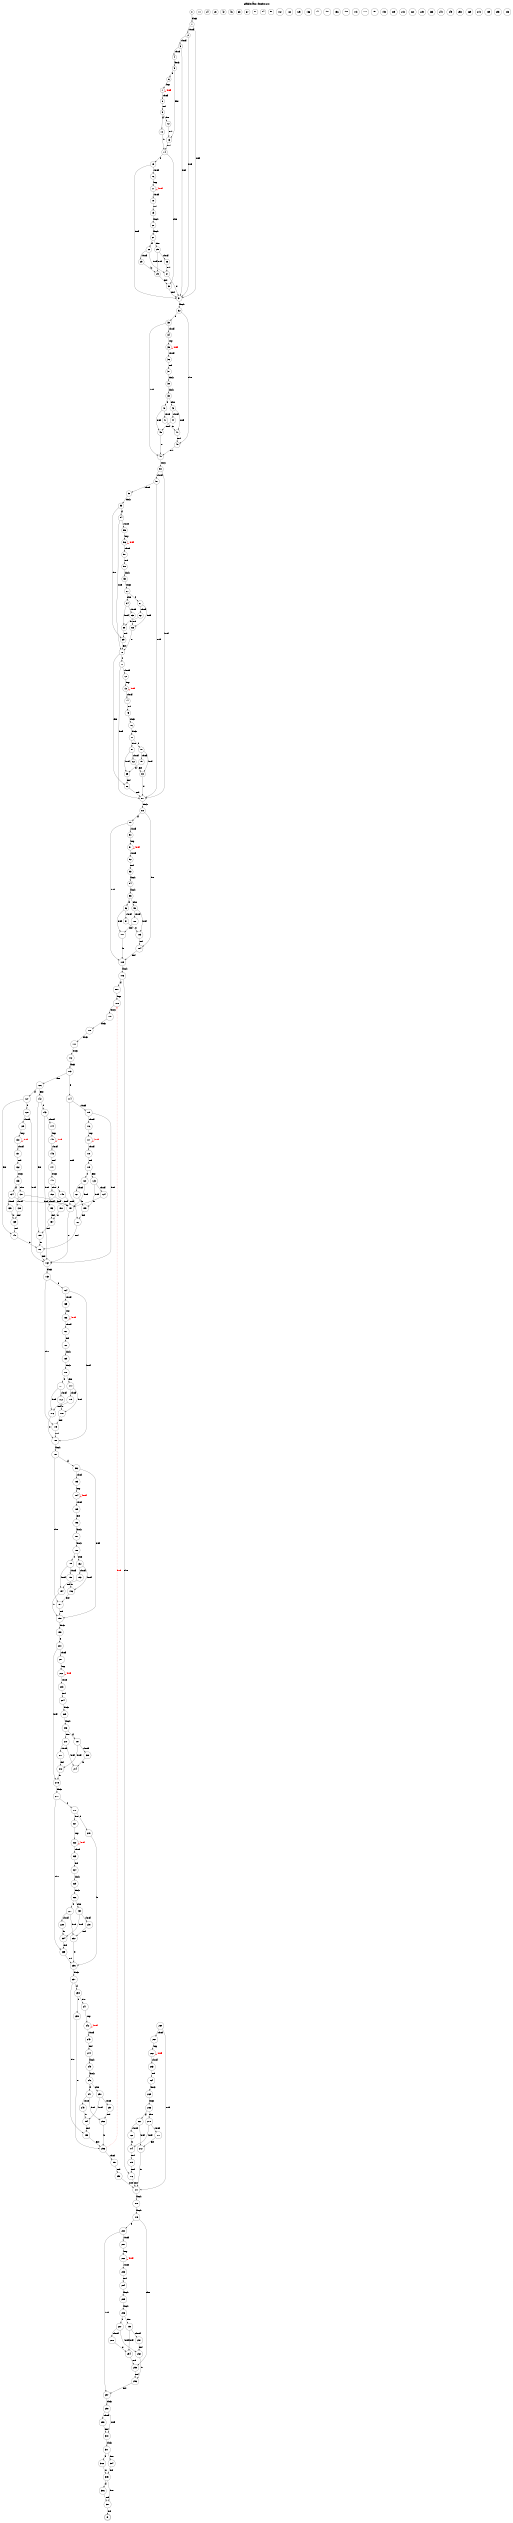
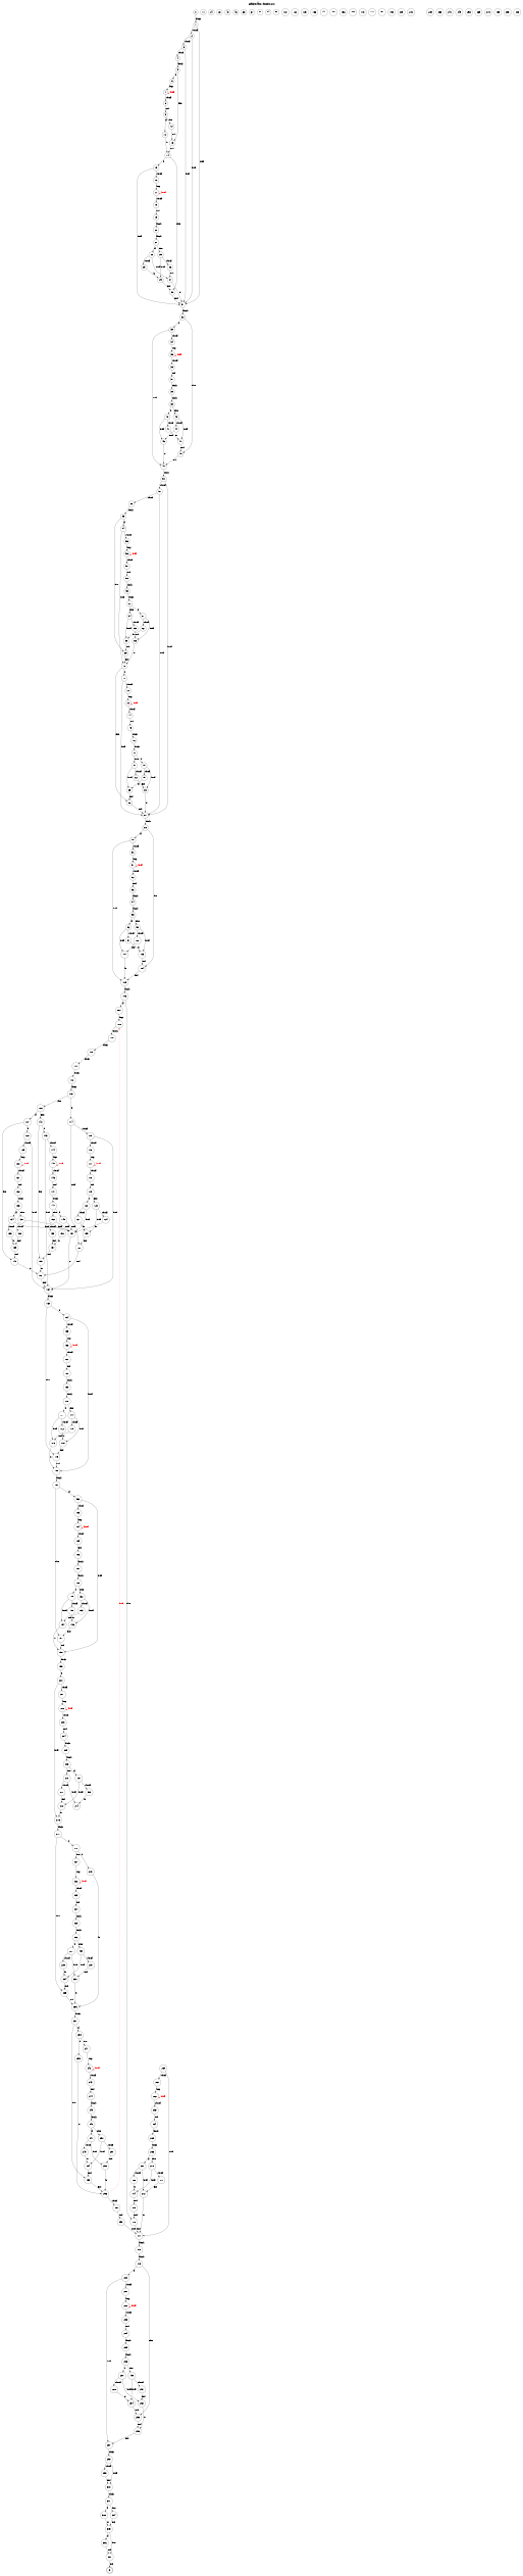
  digraph {
    label="gifsicle.wasm - function 218"
    labelfontcolor=black
    labelfontname=Helvetica
    labelfontsize=16
    labelloc=t
    node [shape=circle fontcolor=black]
    E [shape=doublecircle fontcolor=""]
    n2 [label=0]
    n3 [label=1]
    n4 [label=2]
    n5 [label=31]
    n6 [label=3]
    n7 [label=32]
    n8 [label=4]
    n9 [label=5]
    n10 [label=6]
    n11 [label=13]
    n12 [label=7]
    n13 [label=14]
    n14 [label=8]
    n15 [label=9]
    n16 [label=10]
    n17 [label=12]
    n18 [label=15]
    n19 [label=30]
    n20 [label=11]
    n21 [label=16]
    n22 [label=17]
    n23 [label=18]
    n24 [label=19]
    n25 [label=20]
    n26 [label=21]
    n27 [label=22]
    n28 [label=25]
    n29 [label=23]
    n30 [label=27]
    n31 [label=29]
    n32 [label=26]
    n33 [label=24]
    n34 [label=28]
    n35 [label=33]
    n36 [label=48]
    n37 [label=34]
    n38 [label=49]
    n39 [label=35]
    n40 [label=50]
    n41 [label=36]
    n42 [label=37]
    n43 [label=38]
    n44 [label=39]
    n45 [label=40]
    n46 [label=43]
    n47 [label=41]
    n48 [label=45]
    n49 [label=47]
    n50 [label=44]
    n51 [label=42]
    n52 [label=46]
    n53 [label=51]
    n54 [label=87]
    n55 [label=52]
    n56 [label=88]
    n57 [label=53]
    n58 [label=54]
    n59 [label=69]
    n60 [label=55]
    n61 [label=70]
    n62 [label=56]
    n63 [label=71]
    n64 [label=86]
    n65 [label=57]
    n66 [label=58]
    n67 [label=59]
    n68 [label=60]
    n69 [label=61]
    n70 [label=64]
    n71 [label=62]
    n72 [label=66]
    n73 [label=68]
    n74 [label=65]
    n75 [label=63]
    n76 [label=67]
    n77 [label=72]
    n78 [label=73]
    n79 [label=74]
    n80 [label=75]
    n81 [label=76]
    n82 [label=77]
    n83 [label=78]
    n84 [label=81]
    n85 [label=79]
    n86 [label=83]
    n87 [label=85]
    n88 [label=82]
    n89 [label=80]
    n90 [label=84]
    n91 [label=89]
    n92 [label=104]
    n93 [label=90]
    n94 [label=105]
    n95 [label=91]
    n96 [label=106]
    n97 [label=92]
    n98 [label=93]
    n99 [label=94]
    n100 [label=95]
    n101 [label=96]
    n102 [label=99]
    n103 [label=97]
    n104 [label=101]
    n105 [label=103]
    n106 [label=100]
    n107 [label=98]
    n108 [label=102]
    n109 [label=807]
    n110 [label=276]
    n111 [label=108]
    n112 [label=277]
    n113 [label=109]
    n114 [label=110]
    n115 [label=111]
    n116 [label=112]
    n117 [label=113]
    n118 [label=114]
    n119 [label=126]
    n120 [label=115]
    n121 [label=160]
    n122 [label=127]
    n123 [label=142]
    n124 [label=116]
    n125 [label=162]
    n126 [label=161]
    n127 [label=117]
    n128 [label=163]
    n129 [label=118]
    n130 [label=119]
    n131 [label=120]
    n132 [label=123]
    n133 [label=121]
    n134 [label=157]
    n135 [label=159]
    n136 [label=124]
    n137 [label=122]
    n138 [label=125]
    n139 [label=128]
    n140 [label=140]
    n141 [label=143]
    n142 [label=155]
    n143 [label=129]
    n144 [label=130]
    n145 [label=131]
    n146 [label=132]
    n147 [label=133]
    n148 [label=134]
    n149 [label=137]
    n150 [label=135]
    n151 [label=138]
    n152 [label=139]
    n153 [label=136]
    n154 [label=141]
    n155 [label=144]
    n156 [label=145]
    n157 [label=146]
    n158 [label=147]
    n159 [label=148]
    n160 [label=149]
    n161 [label=152]
    n162 [label=153]
    n163 [label=150]
    n164 [label=154]
    n165 [label=151]
    n166 [label=156]
    n167 [label=158]
    n168 [label=164]
    n169 [label=179]
    n170 [label=165]
    n171 [label=180]
    n172 [label=166]
    n173 [label=181]
    n174 [label=167]
    n175 [label=168]
    n176 [label=169]
    n177 [label=170]
    n178 [label=171]
    n179 [label=174]
    n180 [label=172]
    n181 [label=176]
    n182 [label=178]
    n183 [label=175]
    n184 [label=173]
    n185 [label=177]
    n186 [label=382]
    n187 [label=197]
    n188 [label=183]
    n189 [label=198]
    n190 [label=184]
    n191 [label=199]
    n192 [label=185]
    n193 [label=186]
    n194 [label=187]
    n195 [label=188]
    n196 [label=189]
    n197 [label=192]
    n198 [label=190]
    n199 [label=194]
    n200 [label=196]
    n201 [label=193]
    n202 [label=191]
    n203 [label=195]
    n204 [label=200]
    n205 [label=201]
    n206 [label=216]
    n207 [label=202]
    n208 [label=217]
    n209 [label=203]
    n210 [label=204]
    n211 [label=205]
    n212 [label=206]
    n213 [label=207]
    n214 [label=210]
    n215 [label=308]
    n216 [label=212]
    n217 [label=214]
    n218 [label=211]
    n219 [label=209]
    n220 [label=213]
    n221 [label=218]
    n222 [label=235]
    n223 [label=219]
    n224 [label=221]
    n225 [label=236]
    n226 [label=222]
    n227 [label=237]
-   n228 [label=220]
    n229 [label=223]
    n230 [label=224]
    n231 [label=225]
    n232 [label=226]
    n233 [label=227]
    n234 [label=230]
    n235 [label=228]
    n236 [label=232]
    n237 [label=234]
    n238 [label=231]
    n239 [label=229]
    n240 [label=233]
    n241 [label=238]
    n242 [label=255]
    n243 [label=239]
    n244 [label=241]
    n245 [label=256]
    n246 [label=242]
    n247 [label=257]
    n248 [label=240]
    n249 [label=243]
    n250 [label=244]
    n251 [label=245]
    n252 [label=246]
    n253 [label=247]
    n254 [label=250]
    n255 [label=248]
    n256 [label=252]
    n257 [label=254]
    n258 [label=251]
    n259 [label=249]
    n260 [label=253]
    n261 [label=258]
    n262 [label=278]
    n263 [label=260]
    n264 [label=261]
    n265 [label=275]
    n266 [label=262]
    n267 [label=263]
    n268 [label=264]
    n269 [label=265]
    n270 [label=266]
    n271 [label=267]
    n272 [label=270]
    n273 [label=268]
    n274 [label=272]
    n275 [label=274]
    n276 [label=271]
    n277 [label=269]
    n278 [label=273]
    n279 [label=279]
    n280 [label=280]
    n281 [label=295]
    n282 [label=281]
    n283 [label=297]
    n284 [label=296]
    n285 [label=282]
    n286 [label=298]
    n287 [label=283]
    n288 [label=284]
    n289 [label=285]
    n290 [label=286]
    n291 [label=287]
    n292 [label=290]
    n293 [label=288]
    n294 [label=292]
    n295 [label=294]
    n296 [label=291]
    n297 [label=289]
    n298 [label=293]
    n299 [label=299]
    n300 [label=300]
    n301 [label=301]
    n302 [label=302]
    n303 [label=304]
    n304 [label=305]
    n305 [label=306]
    n306 [label=307]
    n307 [label=303]
    n2 -> n3 [label=block]
    n3 -> n4 [label="~br_if"]
    n3 -> n5 [label=br_if]
    n4 -> n5 [label=br_if]
    n4 -> n6 [label="~br_if"]
    n5 -> n7 [label=block]
    n6 -> n5 [label=br_if]
    n6 -> n8 [label="~br_if"]
    n7 -> n35 [label=if]
    n7 -> n36 [label=else]
    n8 -> n9 [label=block]
    n9 -> n10 [label=if]
    n9 -> n11 [label=else]
    n10 -> n12 [label=loop]
    n11 -> n13 [label=end]
    n12 -> n12 [color=red fontcolor=red label=br_if style=dashed]
    n12 -> n14 [label="~br_if"]
    n13 -> n18 [label=if]
    n13 -> n19 [label=else]
    n14 -> n15 [label=end]
    n15 -> n16 [label=if]
    n15 -> n17 [label=else]
    n16 -> n13 [label=br]
    n17 -> n11 [label=end]
    n18 -> n5 [label=br_if]
    n18 -> n21 [label="~br_if"]
    n19 -> n5 [label=end]
    n21 -> n22 [label=loop]
    n22 -> n22 [color=red fontcolor=red label=br_if style=dashed]
    n22 -> n23 [label="~br_if"]
    n23 -> n24 [label=end]
    n24 -> n25 [label=block]
    n25 -> n26 [label=block]
    n26 -> n27 [label=if]
    n26 -> n28 [label=else]
    n27 -> n29 [label="~br_if"]
    n27 -> n30 [label=br_if]
    n28 -> n31 [label=br_if]
    n28 -> n32 [label="~br_if"]
    n29 -> n31 [label=br]
    n30 -> n5 [label=br]
    n31 -> n19 [label=end]
    n32 -> n30 [label=end]
    n35 -> n37 [label="~br_if"]
    n35 -> n38 [label=br_if]
    n36 -> n38 [label=end]
    n37 -> n39 [label=loop]
    n38 -> n40 [label=block]
    n39 -> n39 [color=red fontcolor=red label=br_if style=dashed]
    n39 -> n41 [label="~br_if"]
    n40 -> n53 [label="~br_if"]
    n40 -> n54 [label=br_if]
    n41 -> n42 [label=end]
    n42 -> n43 [label=block]
    n43 -> n44 [label=block]
    n44 -> n45 [label=if]
    n44 -> n46 [label=else]
    n45 -> n47 [label="~br_if"]
    n45 -> n48 [label=br_if]
    n46 -> n49 [label=br_if]
    n46 -> n50 [label="~br_if"]
    n47 -> n49 [label=br]
    n48 -> n38 [label=br]
    n49 -> n36 [label=end]
    n50 -> n48 [label=end]
    n53 -> n54 [label=br_if]
    n53 -> n55 [label="~br_if"]
    n54 -> n56 [label=block]
    n55 -> n57 [label=block]
    n56 -> n91 [label=if]
    n56 -> n92 [label=else]
    n57 -> n58 [label=if]
    n57 -> n59 [label=else]
    n58 -> n60 [label="~br_if"]
    n58 -> n61 [label=br_if]
    n59 -> n61 [label=end]
    n60 -> n62 [label=loop]
    n61 -> n63 [label=if]
    n61 -> n64 [label=else]
    n62 -> n62 [color=red fontcolor=red label=br_if style=dashed]
    n62 -> n65 [label="~br_if"]
    n63 -> n54 [label=br_if]
    n63 -> n77 [label="~br_if"]
    n64 -> n54 [label=end]
    n65 -> n66 [label=end]
    n66 -> n67 [label=block]
    n67 -> n68 [label=block]
    n68 -> n69 [label=if]
    n68 -> n70 [label=else]
    n69 -> n71 [label="~br_if"]
    n69 -> n72 [label=br_if]
    n70 -> n73 [label=br_if]
    n70 -> n74 [label="~br_if"]
    n71 -> n73 [label=br]
    n72 -> n61 [label=br]
    n73 -> n59 [label=end]
    n74 -> n72 [label=end]
    n77 -> n78 [label=loop]
    n78 -> n78 [color=red fontcolor=red label=br_if style=dashed]
    n78 -> n79 [label="~br_if"]
    n79 -> n80 [label=end]
    n80 -> n81 [label=block]
    n81 -> n82 [label=block]
    n82 -> n83 [label=if]
    n82 -> n84 [label=else]
    n83 -> n85 [label="~br_if"]
    n83 -> n86 [label=br_if]
    n84 -> n87 [label=br_if]
    n84 -> n88 [label="~br_if"]
    n85 -> n87 [label=br]
    n86 -> n54 [label=br]
    n87 -> n64 [label=end]
    n88 -> n86 [label=end]
    n91 -> n93 [label="~br_if"]
    n91 -> n94 [label=br_if]
    n92 -> n94 [label=end]
    n93 -> n95 [label=loop]
    n94 -> n96 [label=block]
    n95 -> n95 [color=red fontcolor=red label=br_if style=dashed]
    n95 -> n97 [label="~br_if"]
    n96 -> n109 [label=if]
    n96 -> n110 [label=else]
    n97 -> n98 [label=end]
    n98 -> n99 [label=block]
    n99 -> n100 [label=block]
    n100 -> n101 [label=if]
    n100 -> n102 [label=else]
    n101 -> n103 [label="~br_if"]
    n101 -> n104 [label=br_if]
    n102 -> n105 [label=br_if]
    n102 -> n106 [label="~br_if"]
    n103 -> n105 [label=br]
    n104 -> n94 [label=br]
    n105 -> n92 [label=end]
    n106 -> n104 [label=end]
    n109 -> n111 [label=loop]
    n110 -> n112 [label=end]
    n111 -> n113 [label=block]
    n112 -> n262 [label=block]
    n113 -> n114 [label=block]
    n114 -> n115 [label=block]
    n115 -> n116 [label=block]
    n116 -> n117 [label=block]
    n117 -> n118 [label=if]
    n117 -> n119 [label=else]
    n118 -> n120 [label="~br_if"]
    n118 -> n121 [label=br_if]
    n119 -> n122 [label=if]
    n119 -> n123 [label=else]
    n120 -> n124 [label="~br_if"]
    n120 -> n125 [label=br_if]
    n121 -> n126 [label=end]
    n122 -> n139 [label=if]
    n122 -> n140 [label=else]
    n123 -> n141 [label=if]
    n123 -> n142 [label=else]
    n124 -> n127 [label=loop]
    n125 -> n128 [label=block]
    n126 -> n125 [label=end]
    n127 -> n127 [color=red fontcolor=red label=br_if style=dashed]
    n127 -> n129 [label="~br_if"]
    n128 -> n168 [label=if]
    n128 -> n169 [label=else]
    n129 -> n130 [label=end]
    n130 -> n131 [label=if]
    n130 -> n132 [label=else]
    n131 -> n133 [label="~br_if"]
    n131 -> n134 [label=br_if]
    n132 -> n135 [label=br_if]
    n132 -> n136 [label="~br_if"]
    n133 -> n135 [label=br]
    n134 -> n125 [label=br]
    n135 -> n121 [label=end]
    n136 -> n134 [label=br]
    n139 -> n125 [label=br_if]
    n139 -> n143 [label="~br_if"]
    n140 -> n126 [label=br]
    n141 -> n125 [label=br_if]
    n141 -> n155 [label="~br_if"]
    n142 -> n126 [label=br]
    n143 -> n144 [label=loop]
    n144 -> n144 [color=red fontcolor=red label=br_if style=dashed]
    n144 -> n145 [label="~br_if"]
    n145 -> n146 [label=end]
    n146 -> n147 [label=block]
    n147 -> n148 [label=if]
    n147 -> n149 [label=else]
    n148 -> n134 [label=br_if]
    n148 -> n150 [label="~br_if"]
    n149 -> n134 [label=br_if]
    n149 -> n151 [label="~br_if"]
    n150 -> n152 [label=br]
    n151 -> n152 [label=end]
    n152 -> n140 [label=end]
    n155 -> n156 [label=loop]
    n156 -> n156 [color=red fontcolor=red label=br_if style=dashed]
    n156 -> n157 [label="~br_if"]
    n157 -> n158 [label=end]
    n158 -> n159 [label=block]
    n159 -> n160 [label=if]
    n159 -> n161 [label=else]
    n160 -> n134 [label=br_if]
    n161 -> n134 [label=br_if]
    n161 -> n162 [label="~br_if"]
    n162 -> n164 [label=end]
    n163 -> n164 [label=br]
    n164 -> n142 [label=end]
    n168 -> n170 [label="~br_if"]
    n168 -> n171 [label=br_if]
    n169 -> n171 [label=end]
    n170 -> n172 [label=loop]
    n171 -> n173 [label=block]
    n172 -> n172 [color=red fontcolor=red label=br_if style=dashed]
    n172 -> n174 [label="~br_if"]
    n173 -> n186 [label=if]
    n173 -> n187 [label=else]
    n174 -> n175 [label=end]
    n175 -> n176 [label=block]
    n176 -> n177 [label=block]
    n177 -> n178 [label=if]
    n177 -> n179 [label=else]
    n178 -> n180 [label="~br_if"]
    n178 -> n181 [label=br_if]
    n179 -> n182 [label=br_if]
    n179 -> n183 [label="~br_if"]
    n180 -> n182 [label=br]
    n181 -> n171 [label=br]
    n182 -> n169 [label=end]
    n183 -> n181 [label=end]
    n186 -> n188 [label="~br_if"]
    n186 -> n189 [label=br_if]
    n187 -> n189 [label=end]
    n188 -> n190 [label=loop]
    n189 -> n191 [label=block]
    n190 -> n190 [color=red fontcolor=red label=br_if style=dashed]
    n190 -> n192 [label="~br_if"]
    n191 -> n204 [label=if]
    n192 -> n193 [label=end]
    n193 -> n194 [label=block]
    n194 -> n195 [label=block]
    n195 -> n196 [label=if]
    n195 -> n197 [label=else]
    n196 -> n198 [label="~br_if"]
    n196 -> n199 [label=br_if]
    n197 -> n200 [label=br_if]
    n197 -> n201 [label="~br_if"]
    n198 -> n200 [label=br]
    n199 -> n189 [label=br]
    n200 -> n187 [label=end]
    n201 -> n199 [label=end]
    n204 -> n205 [label="~br_if"]
    n204 -> n206 [label=br_if]
    n205 -> n207 [label=loop]
    n206 -> n208 [label=block]
    n207 -> n207 [color=red fontcolor=red label=br_if style=dashed]
    n207 -> n209 [label="~br_if"]
    n208 -> n221 [label=if]
    n208 -> n222 [label=else]
    n209 -> n210 [label=end]
    n210 -> n211 [label=block]
    n211 -> n212 [label=block]
    n212 -> n213 [label=if]
    n212 -> n214 [label=else]
    n213 -> n215 [label="~br_if"]
    n213 -> n216 [label=br_if]
    n214 -> n217 [label=br_if]
    n214 -> n218 [label="~br_if"]
    n215 -> n217 [label=br]
    n216 -> n206 [label=br]
    n218 -> n216 [label=end]
    n221 -> n223 [label=if]
    n221 -> n224 [label=else]
    n222 -> n225 [label=end]
    n223 -> n225 [label=br]
    n224 -> n226 [label=loop]
    n225 -> n227 [label=block]
    n226 -> n226 [color=red fontcolor=red label=br_if style=dashed]
    n226 -> n229 [label="~br_if"]
    n227 -> n241 [label=if]
    n227 -> n242 [label=else]
    n229 -> n230 [label=end]
    n230 -> n231 [label=block]
    n231 -> n232 [label=block]
    n232 -> n233 [label=if]
    n232 -> n234 [label=else]
    n233 -> n235 [label="~br_if"]
    n233 -> n236 [label=br_if]
    n234 -> n237 [label=br_if]
    n234 -> n238 [label="~br_if"]
    n235 -> n237 [label=br]
    n236 -> n225 [label=br]
    n237 -> n222 [label=end]
    n238 -> n236 [label=end]
    n241 -> n243 [label=if]
    n241 -> n244 [label=else]
    n242 -> n245 [label=end]
    n243 -> n245 [label=br]
    n244 -> n246 [label=loop]
    n245 -> n111 [color=red fontcolor=red label=br_if style=dashed]
    n245 -> n247 [label="~br_if"]
    n246 -> n246 [color=red fontcolor=red label=br_if style=dashed]
    n246 -> n249 [label="~br_if"]
    n247 -> n261 [label=end]
    n249 -> n250 [label=end]
    n250 -> n251 [label=block]
    n251 -> n252 [label=block]
    n252 -> n253 [label=if]
    n252 -> n254 [label=else]
    n253 -> n255 [label="~br_if"]
    n253 -> n256 [label=br_if]
    n254 -> n257 [label=br_if]
    n254 -> n258 [label="~br_if"]
    n255 -> n257 [label=br]
    n256 -> n245 [label=br]
    n257 -> n242 [label=end]
    n258 -> n256 [label=end]
    n261 -> n112 [label=br_if]
    n262 -> n279 [label=block]
    n263 -> n112 [label=br_if]
    n263 -> n264 [label="~br_if"]
    n264 -> n266 [label=loop]
    n265 -> n110 [label=end]
    n266 -> n266 [color=red fontcolor=red label=br_if style=dashed]
    n266 -> n267 [label="~br_if"]
    n267 -> n268 [label=end]
    n268 -> n269 [label=block]
    n269 -> n270 [label=block]
    n270 -> n271 [label=if]
    n270 -> n272 [label=else]
    n271 -> n273 [label="~br_if"]
    n271 -> n274 [label=br_if]
    n272 -> n275 [label=br_if]
    n272 -> n276 [label="~br_if"]
    n273 -> n275 [label=br]
    n274 -> n112 [label=br]
    n275 -> n265 [label=end]
    n276 -> n274 [label=end]
    n279 -> n280 [label=if]
    n279 -> n281 [label=else]
    n280 -> n282 [label="~br_if"]
    n280 -> n283 [label=br_if]
    n281 -> n284 [label=end]
    n282 -> n285 [label=loop]
    n283 -> n286 [label=block]
    n284 -> n283 [label=end]
    n285 -> n285 [color=red fontcolor=red label=br_if style=dashed]
    n285 -> n287 [label="~br_if"]
    n286 -> n299 [label="~br_if"]
    n286 -> n300 [label=br_if]
    n287 -> n288 [label=end]
    n288 -> n289 [label=block]
    n289 -> n290 [label=block]
    n290 -> n291 [label=if]
    n290 -> n292 [label=else]
    n291 -> n293 [label="~br_if"]
    n291 -> n294 [label=br_if]
    n292 -> n295 [label=br_if]
    n292 -> n296 [label="~br_if"]
    n293 -> n295 [label=br]
    n294 -> n284 [label=br]
    n295 -> n281 [label=end]
    n296 -> n294 [label=end]
    n299 -> n300 [label=end]
    n300 -> n301 [label=block]
    n301 -> n302 [label=if]
    n301 -> n303 [label=else]
    n302 -> n304 [label=br]
    n303 -> n304 [label=end]
    n304 -> n305 [label=if]
    n304 -> n306 [label=else]
    n305 -> n306 [label=end]
    n306 -> E [label=end]
  }
